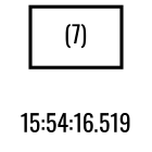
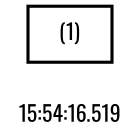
  digraph {
    label="15:54:16.519"
    fontname=Oswald
-   n1 [color=black fontcolor=black label="(7)" shape=rectangle style=bold fontname=Oswald]
+   n1 [color=black fontcolor=black label="(1)" shape=rectangle style=bold fontname=Oswald]
  }
